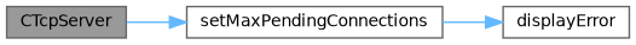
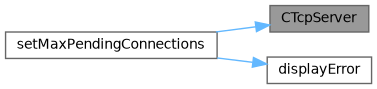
  digraph {
    rankdir=LR
    node [color=grey40 fillcolor=white fontname=Helvetica fontsize=10 shape=box style=filled]
    edge [color=steelblue1 fontname=Helvetica fontsize=10 labelfontname=Helvetica labelfontsize=10 style=solid]
    n1 [color=gray40 fillcolor=grey60 fontcolor=black height=0.2 label=CTcpServer width=0.4]
    n2 [height=0.2 label=setMaxPendingConnections width=0.4]
    n3 [height=0.2 label=displayError width=0.4]
-   n1 -> n2
+   n2 -> n1
    n2 -> n3
  }
